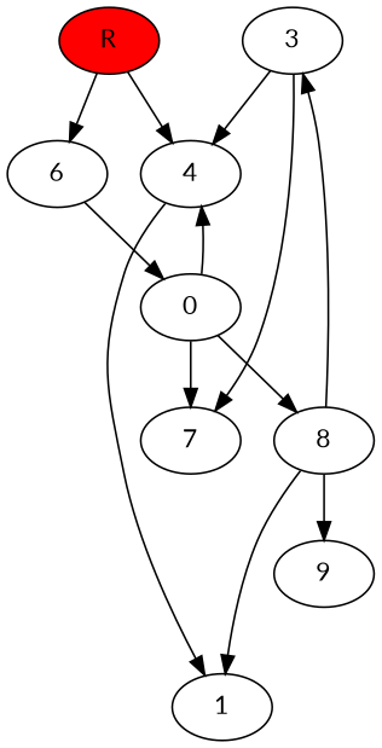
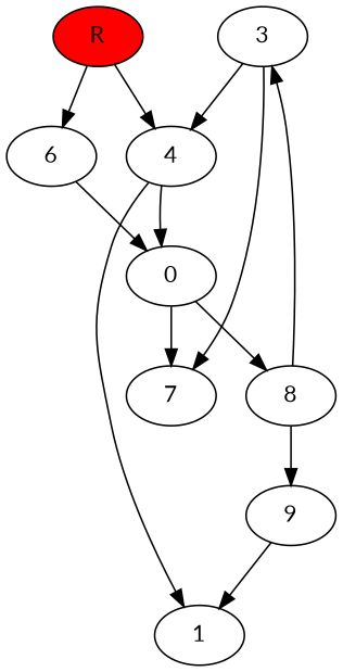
  digraph {
    fontname=Lato
    node [fontname=Lato]
    edge [fontname=Lato]
    3
    7
    4
    1
    n5 [label=0]
    6
    8
    9
    R [fillcolor="#ff0000" style=filled]
    3 -> 7
    3 -> 4
    4 -> 1
-   n5 -> 4
+   4 -> n5
    n5 -> 7
    n5 -> 8
    6 -> n5
    8 -> 3
-   8 -> 1
+   9 -> 1
    8 -> 9
    R -> 4
    R -> 6
  }
